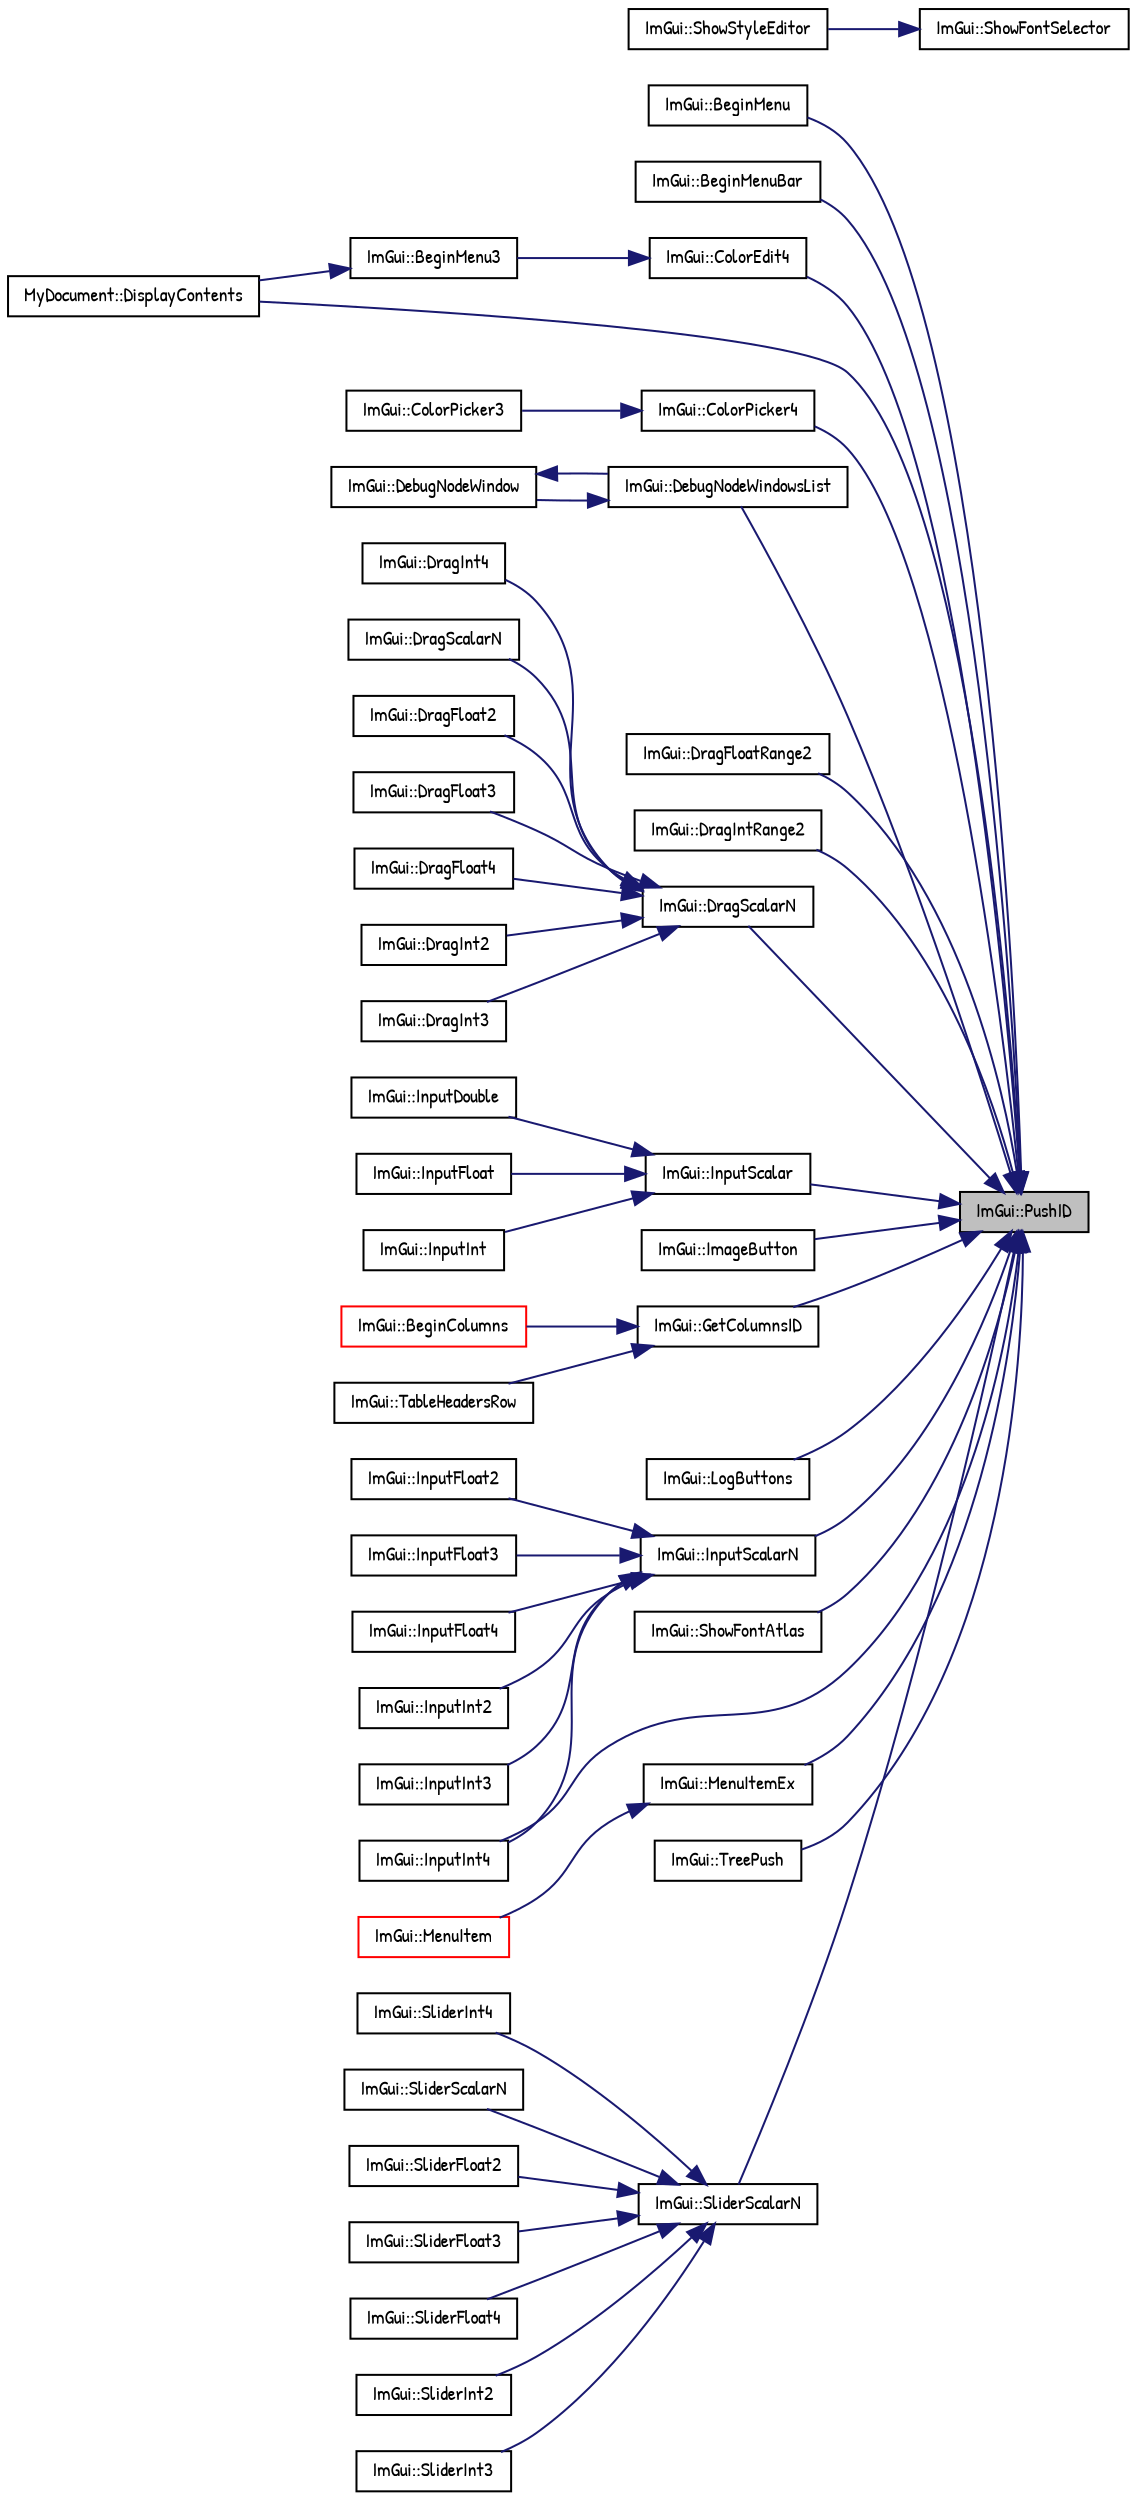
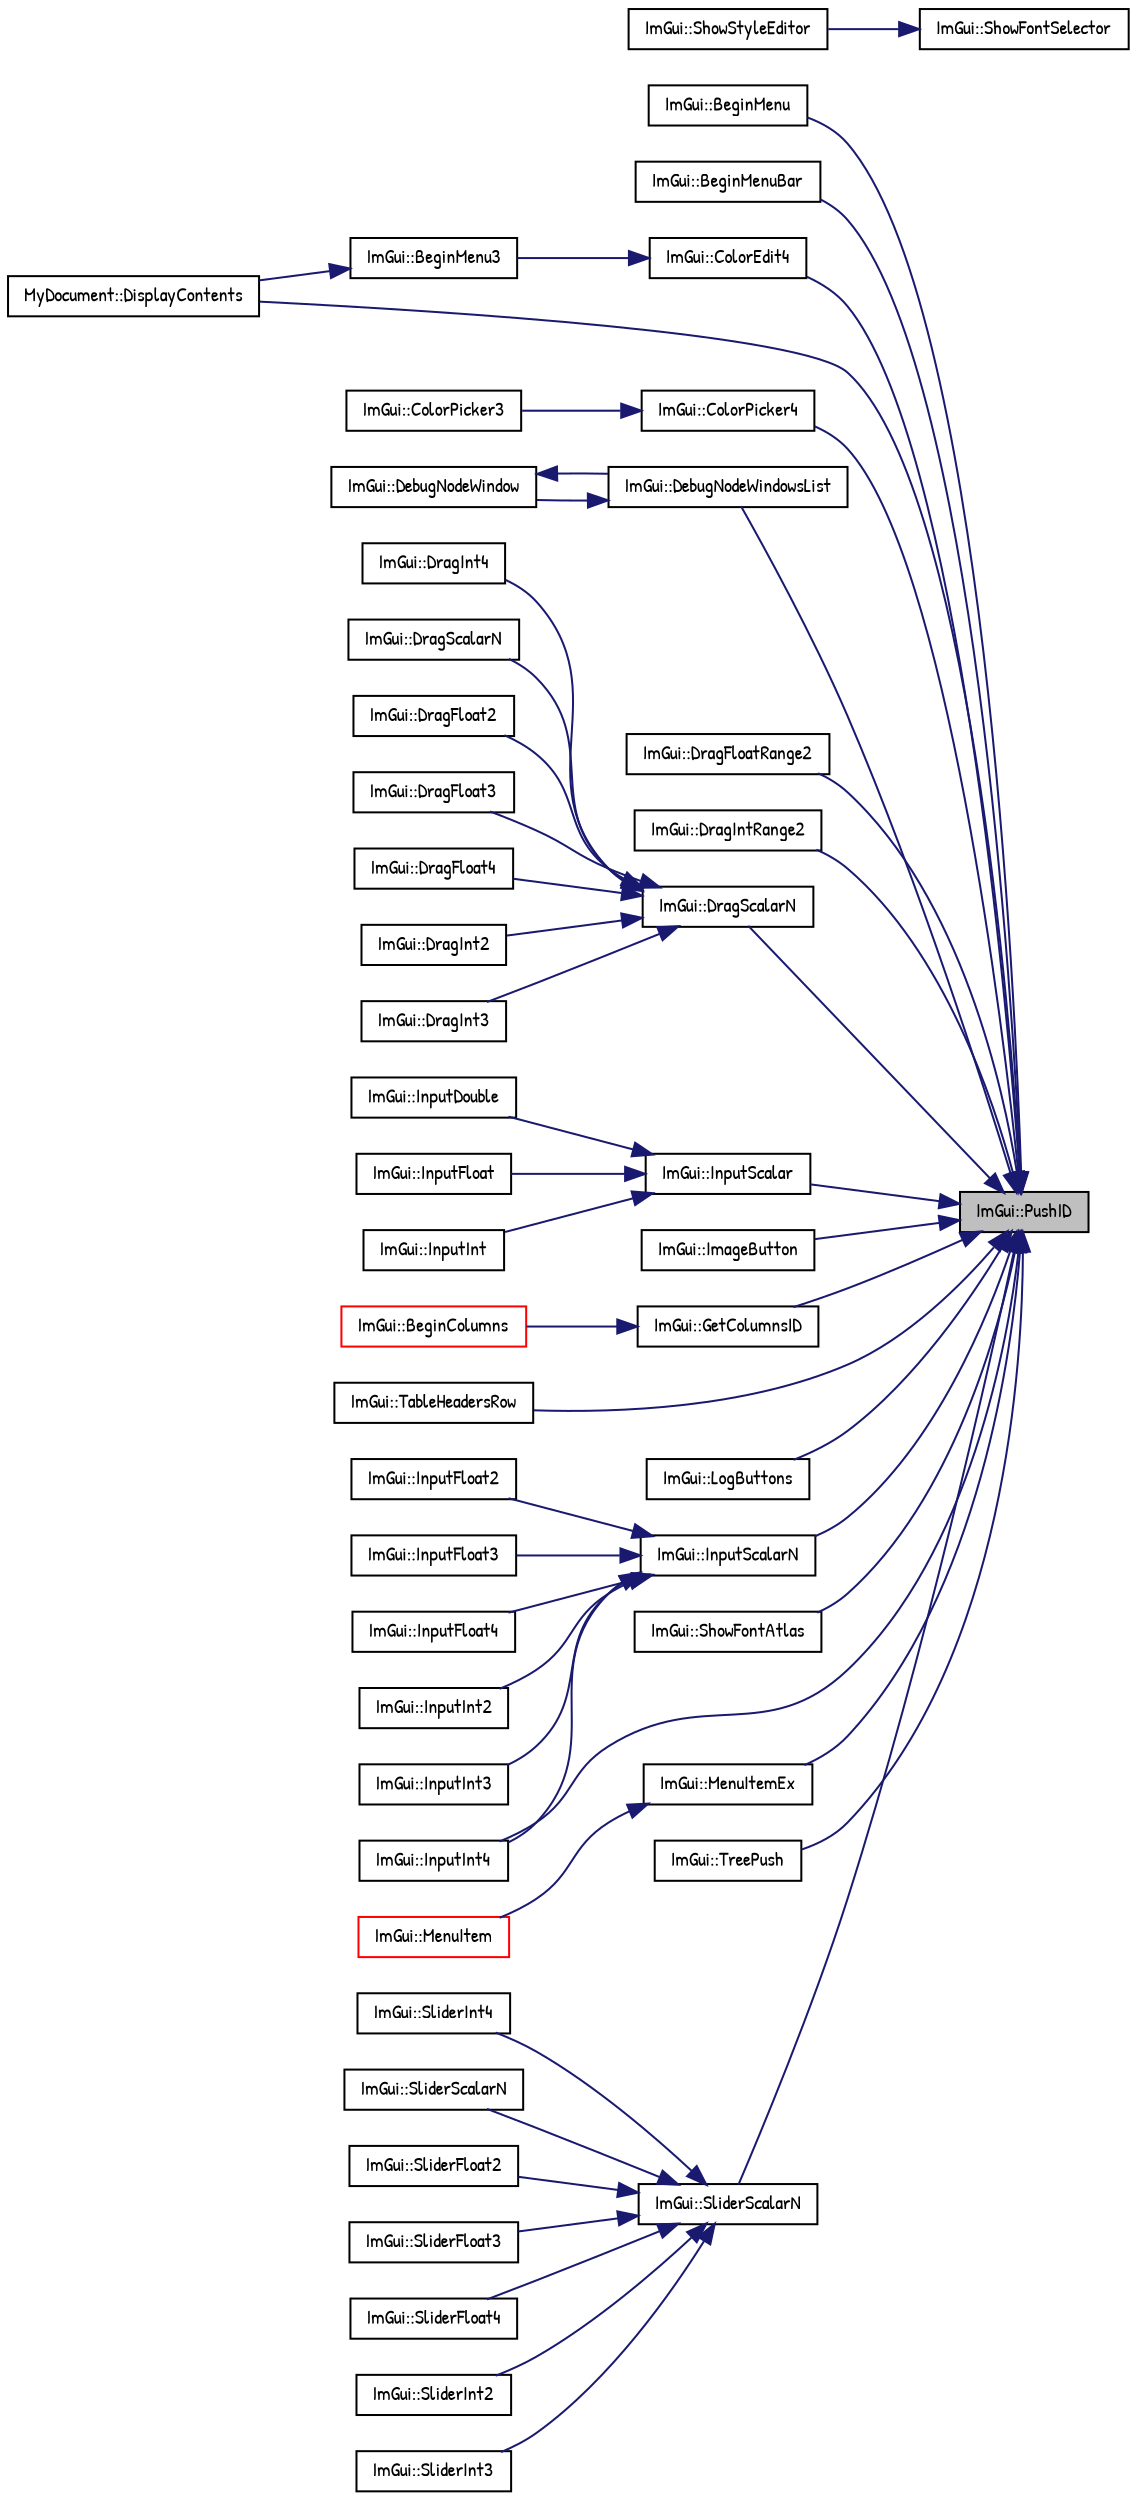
  digraph {
    fontname="Patrick Hand"
    rankdir=RL
    node [color=black fillcolor=white fontname="Patrick Hand" fontsize=10 shape=record style=filled]
    edge [color=midnightblue dir=back fontname="Patrick Hand" fontsize=10 labelfontname=Helvetica labelfontsize=10 style=solid]
    n1 [fillcolor=grey75 fontcolor=black height=0.2 label="ImGui::PushID" width=0.4]
    n2 [height=0.2 label="ImGui::BeginMenu" width=0.4]
    n3 [height=0.2 label="ImGui::BeginMenuBar" width=0.4]
    n4 [height=0.2 label="ImGui::ColorEdit4" width=0.4]
    n5 [height=0.2 label="MyDocument::DisplayContents" width=0.4]
    n6 [height=0.2 label="ImGui::ColorPicker4" width=0.4]
    n7 [height=0.2 label="ImGui::DebugNodeWindowsList" width=0.4]
    n8 [height=0.2 label="ImGui::DragFloatRange2" width=0.4]
    n9 [height=0.2 label="ImGui::DragIntRange2" width=0.4]
    n10 [height=0.2 label="ImGui::DragScalarN" width=0.4]
    n11 [height=0.2 label="ImGui::GetColumnsID" width=0.4]
    n12 [height=0.2 label="ImGui::ImageButton" width=0.4]
    n13 [height=0.2 label="ImGui::InputScalar" width=0.4]
    n14 [height=0.2 label="ImGui::InputScalarN" width=0.4]
    n15 [height=0.2 label="ImGui::LogButtons" width=0.4]
    n16 [height=0.2 label="ImGui::MenuItemEx" width=0.4]
    n17 [height=0.2 label="ImGui::ShowFontAtlas" width=0.4]
    n18 [height=0.2 label="ImGui::SliderScalarN" width=0.4]
    n19 [height=0.2 label="ImGui::TableHeadersRow" width=0.4]
    n20 [height=0.2 label="ImGui::TreePush" width=0.4]
    n21 [height=0.2 label="ImGui::InputInt4" width=0.4]
    n22 [height=0.2 label="ImGui::BeginMenu3" width=0.4]
    n23 [height=0.2 label="ImGui::ColorPicker3" width=0.4]
    n24 [height=0.2 label="ImGui::DebugNodeWindow" width=0.4]
    n25 [height=0.2 label="ImGui::DragFloat2" width=0.4]
    n26 [height=0.2 label="ImGui::DragFloat3" width=0.4]
    n27 [height=0.2 label="ImGui::DragFloat4" width=0.4]
    n28 [height=0.2 label="ImGui::DragInt2" width=0.4]
    n29 [height=0.2 label="ImGui::DragInt3" width=0.4]
    n30 [height=0.2 label="ImGui::DragInt4" width=0.4]
    n31 [height=0.2 label="ImGui::DragScalarN" width=0.4]
    n32 [color=red height=0.2 label="ImGui::BeginColumns" width=0.4]
    n33 [height=0.2 label="ImGui::InputDouble" width=0.4]
    n34 [height=0.2 label="ImGui::InputFloat" width=0.4]
    n35 [height=0.2 label="ImGui::InputInt" width=0.4]
    n36 [height=0.2 label="ImGui::InputFloat2" width=0.4]
    n37 [height=0.2 label="ImGui::InputFloat3" width=0.4]
    n38 [height=0.2 label="ImGui::InputFloat4" width=0.4]
    n39 [height=0.2 label="ImGui::InputInt2" width=0.4]
    n40 [height=0.2 label="ImGui::InputInt3" width=0.4]
    n41 [color=red height=0.2 label="ImGui::MenuItem" width=0.4]
    n42 [height=0.2 label="ImGui::ShowFontSelector" width=0.4]
    n43 [height=0.2 label="ImGui::ShowStyleEditor" width=0.4]
    n44 [height=0.2 label="ImGui::SliderFloat2" width=0.4]
    n45 [height=0.2 label="ImGui::SliderFloat3" width=0.4]
    n46 [height=0.2 label="ImGui::SliderFloat4" width=0.4]
    n47 [height=0.2 label="ImGui::SliderInt2" width=0.4]
    n48 [height=0.2 label="ImGui::SliderInt3" width=0.4]
    n49 [height=0.2 label="ImGui::SliderInt4" width=0.4]
    n50 [height=0.2 label="ImGui::SliderScalarN" width=0.4]
    n1 -> n2
    n1 -> n3
    n1 -> n4
    n1 -> n5
    n1 -> n6
    n1 -> n7
    n1 -> n8
    n1 -> n9
    n1 -> n10
    n1 -> n11
    n1 -> n12
    n1 -> n13
    n1 -> n14
    n1 -> n15
    n1 -> n16
    n1 -> n17
    n1 -> n18
-   n11 -> n19
+   n1 -> n19
    n1 -> n20
    n1 -> n21
    n4 -> n22
    n6 -> n23
    n7 -> n24
    n10 -> n25
    n10 -> n26
    n10 -> n27
    n10 -> n28
    n10 -> n29
    n10 -> n30
    n10 -> n31
    n11 -> n32
    n13 -> n33
    n13 -> n34
    n13 -> n35
    n14 -> n21
    n14 -> n36
    n14 -> n37
    n14 -> n38
    n14 -> n39
    n14 -> n40
    n16 -> n41
    n18 -> n44
    n18 -> n45
    n18 -> n46
    n18 -> n47
    n18 -> n48
    n18 -> n49
    n18 -> n50
    n22 -> n5
    n24 -> n7
    n42 -> n43
  }
